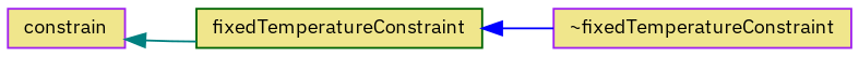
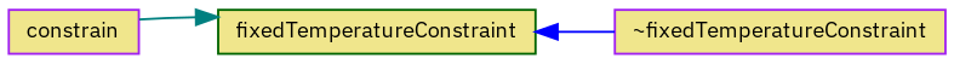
  digraph {
    fontname="IBM Plex Sans"
    rankdir=LR
    node [color=purple fillcolor=khaki fontname="IBM Plex Sans" fontsize=10 shape=record style=filled]
    edge [dir=back fontname="IBM Plex Sans" fontsize=10 labelfontname=Helvetica labelfontsize=10 style=solid]
    n1 [fontcolor=black height=0.2 label=constrain width=0.4]
    n2 [color=darkgreen height=0.2 label=fixedTemperatureConstraint width=0.4]
    n3 [height=0.2 label="~fixedTemperatureConstraint" width=0.4]
-   n1 -> n2 [color=teal]
+   n2 -> n1 [color=teal]
    n2 -> n3 [color=blue]
  }
